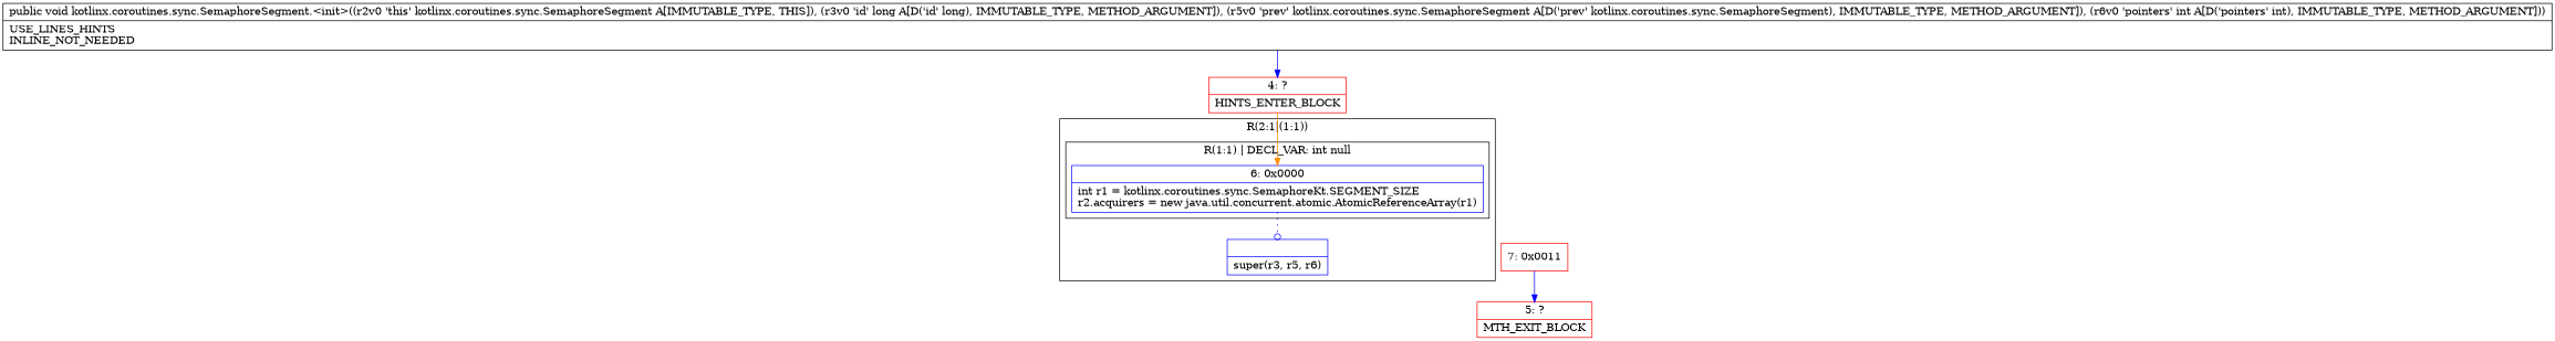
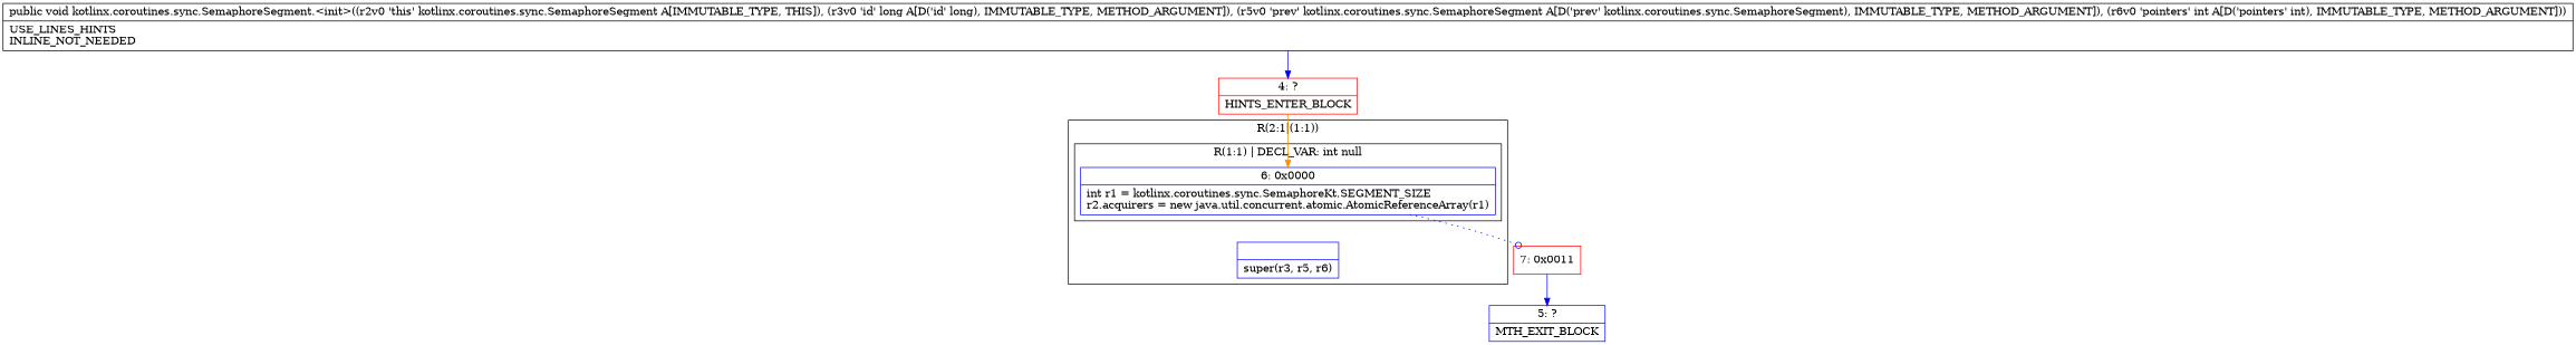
  digraph {
    node [color=red shape=record]
    edge [arrowhead=normal color=blue style=solid]
    n1 [color=blue label="{6\:\ 0x0000|int r1 = kotlinx.coroutines.sync.SemaphoreKt.SEGMENT_SIZE\lr2.acquirers = new java.util.concurrent.atomic.AtomicReferenceArray(r1)\l}"]
    n2 [color=blue label="{|super(r3, r5, r6)\l}"]
    n3 [label="{7\:\ 0x0011}"]
-   n4 [label="{5\:\ ?|MTH_EXIT_BLOCK\l}"]
+   n4 [color=blue label="{5\:\ ?|MTH_EXIT_BLOCK\l}"]
    n5 [label="{4\:\ ?|HINTS_ENTER_BLOCK\l}"]
    n6 [label="{public void kotlinx.coroutines.sync.SemaphoreSegment.\<init\>((r2v0 'this' kotlinx.coroutines.sync.SemaphoreSegment A[IMMUTABLE_TYPE, THIS]), (r3v0 'id' long A[D('id' long), IMMUTABLE_TYPE, METHOD_ARGUMENT]), (r5v0 'prev' kotlinx.coroutines.sync.SemaphoreSegment A[D('prev' kotlinx.coroutines.sync.SemaphoreSegment), IMMUTABLE_TYPE, METHOD_ARGUMENT]), (r6v0 'pointers' int A[D('pointers' int), IMMUTABLE_TYPE, METHOD_ARGUMENT]))  | USE_LINES_HINTS\lINLINE_NOT_NEEDED\l}" color=""]
    subgraph cluster_1 {
      label="R(2:1|(1:1))"
      n2
      subgraph cluster_2 {
        label="R(1:1) | DECL_VAR: int null\l"
        n1
      }
    }
-   n1 -> n2 [arrowhead=odot style=dotted]
+   n1 -> n3 [arrowhead=odot style=dotted]
    n3 -> n4
    n5 -> n1 [color=darkorange]
    n6 -> n5
  }
